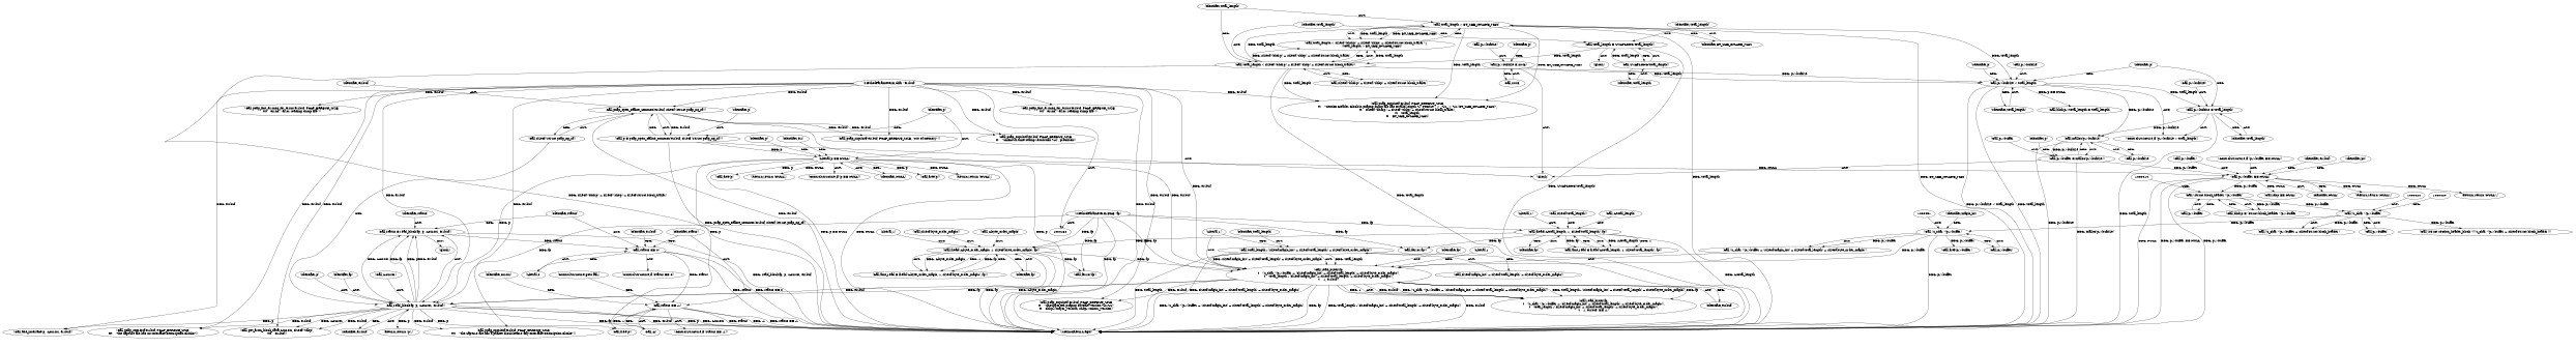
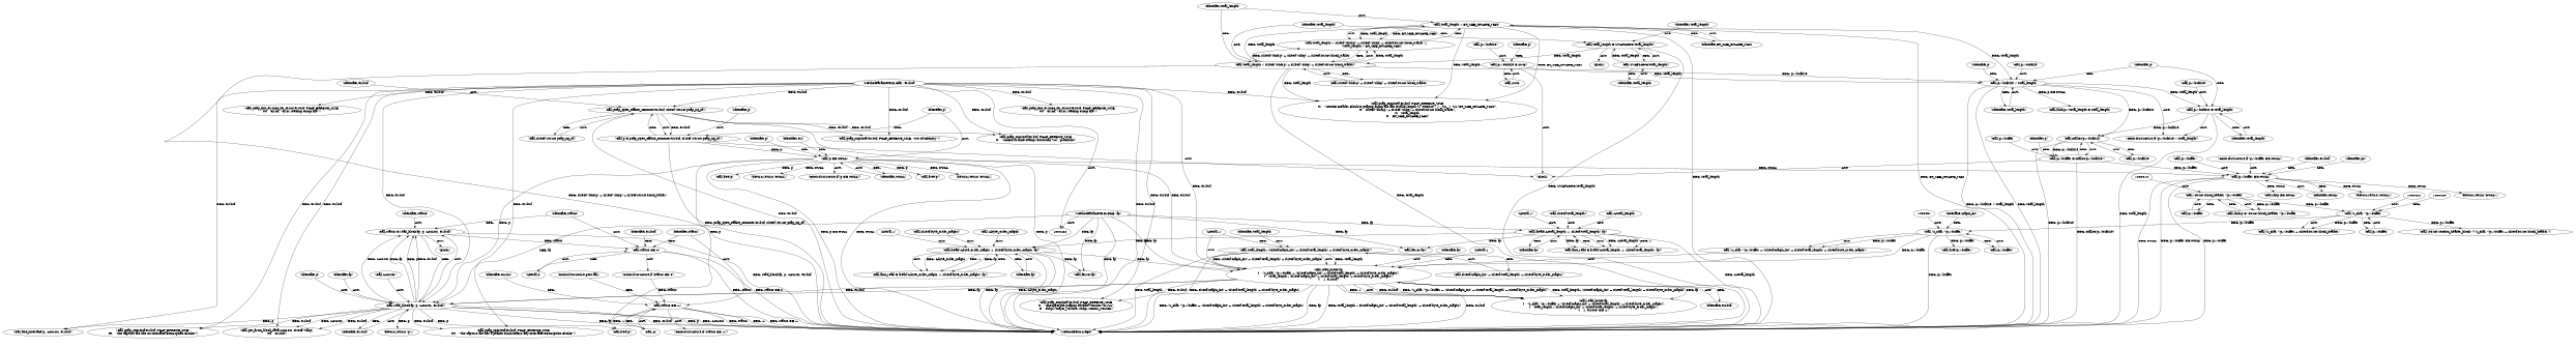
  digraph {
    n1 [label="(Call,status = read_block(fp, p, &cursor, errbuf))"]
    n2 [label="(Call,read_block(fp, p, &cursor, errbuf))"]
    n3 [label="(Call,status == 0)"]
    n4 [label="(Block,)"]
    n5 [label="(MethodReturn,RET)"]
    n6 [label="(Identifier,errbuf)"]
    n7 [label="(Return,return (p);)"]
    n8 [label="(Call,pcap_snprintf(errbuf, PCAP_ERRBUF_SIZE,\n\t\t\t    \"the capture file has no Interface Description Blocks\"))"]
    n9 [label="(Call,get_from_block_data(&cursor, sizeof(*idbp),\n\t\t\t    errbuf))"]
    n10 [label="(Call,add_interface(p, &cursor, errbuf))"]
    n11 [label="(Call,pcap_snprintf(errbuf, PCAP_ERRBUF_SIZE,\n\t\t\t    \"the capture file has a packet block before any Interface Description Blocks\"))"]
    n12 [label="(Call,free(p))"]
    n13 [label="(Call,status == -1)"]
    n14 [label="(ControlStructure,if (status == 0))"]
    n15 [label="(Literal,0)"]
    n16 [label="(Call,read_bytes(fp,\n\t    (u_char *)p->buffer + (sizeof(magic_int) + sizeof(total_length) + sizeof(byte_order_magic)),\n\t    total_length - (sizeof(magic_int) + sizeof(total_length) + sizeof(byte_order_magic)),\n\t    1, errbuf))"]
    n17 [label="(Identifier,errbuf)"]
    n18 [label="(Call,pcap_snprintf(errbuf, PCAP_ERRBUF_SIZE,\n\t\t    \"unsupported pcapng savefile version %u.%u\",\n\t\t    shbp->major_version, shbp->minor_version))"]
    n19 [label="(Call,read_bytes(fp,\n\t    (u_char *)p->buffer + (sizeof(magic_int) + sizeof(total_length) + sizeof(byte_order_magic)),\n\t    total_length - (sizeof(magic_int) + sizeof(total_length) + sizeof(byte_order_magic)),\n\t    1, errbuf) == -1)"]
    n20 [label="(Call,fread(&byte_order_magic, 1, sizeof(byte_order_magic), fp))"]
    n21 [label="(Call,ferror(fp))"]
    n22 [label="(Identifier,fp)"]
    n23 [label="(Call,amt_read = fread(&byte_order_magic, 1, sizeof(byte_order_magic), fp))"]
    n24 [label="(Call,fread(&total_length, 1, sizeof(total_length), fp))"]
    n25 [label="(Call,amt_read = fread(&total_length, 1, sizeof(total_length), fp))"]
    n26 [label="(Identifier,fp)"]
    n27 [label="(Call,ferror(fp))"]
    n28 [label="(MethodParameterIn,FILE *fp)"]
    1000132
    n30 [label="(Call,(u_char *)p->buffer)"]
    n31 [label="(Call,(u_char *)p->buffer + (sizeof(magic_int) + sizeof(total_length) + sizeof(byte_order_magic)))"]
    n32 [label="(Call,p->buffer)"]
    n33 [label="(Call,free(p->buffer))"]
    n34 [label="(Call,(u_char *)p->buffer)"]
    n35 [label="(Call,(u_char *)p->buffer + sizeof(struct block_header))"]
    n36 [label="(Call,p->buffer)"]
    n37 [label="(Call,(struct section_header_block *)((u_char *)p->buffer + sizeof(struct block_header)))"]
    n38 [label="(Call,(struct block_header *)p->buffer)"]
    n39 [label="(Call,p->buffer)"]
    n40 [label="(Call,bhdrp = (struct block_header *)p->buffer)"]
    n41 [label="(Call,p->buffer == NULL)"]
    n42 [label="(Return,return (NULL);)"]
    n43 [label="(Identifier,NULL)"]
    n44 [label="(Return,return (NULL);)"]
    n45 [label="(Call,idbp == NULL)"]
    n46 [label="(ControlStructure,if (p->buffer == NULL))"]
    n47 [label="(Call,p->buffer = malloc(p->bufsize))"]
    n48 [label="(Call,malloc(p->bufsize))"]
    n49 [label="(Block,)"]
    n50 [label="(Call,p->bufsize)"]
    n51 [label="(Call,p->bufsize = total_length)"]
    n52 [label="(Identifier,total_length)"]
    n53 [label="(ControlStructure,if (p->bufsize < total_length))"]
    n54 [label="(Call,p->bufsize < total_length)"]
    n55 [label="(Identifier,total_length)"]
    n56 [label="(Call,bhdrp->total_length = total_length)"]
    n57 [label="(Call,p->bufsize = 2048)"]
    n58 [label="(Call,2048)"]
    n59 [label="(Call,total_length > BT_SHB_INSANE_MAX)"]
    n60 [label="(Call,pcap_snprintf(errbuf, PCAP_ERRBUF_SIZE,\n\t\t    \"Section Header Block in pcapng dump file has invalid length %\" PRIsize \" < _%u_ < %u (BT_SHB_INSANE_MAX)\",\n\t\t    sizeof(*bhdrp) + sizeof(*shbp) + sizeof(struct block_trailer),\n\t\t    total_length,\n\t\t    BT_SHB_INSANE_MAX))"]
    n61 [label="(Call,total_length < sizeof(*bhdrp) + sizeof(*shbp) + sizeof(struct block_trailer) ||\n             (total_length > BT_SHB_INSANE_MAX))"]
    n62 [label="(Identifier,BT_SHB_INSANE_MAX)"]
    n63 [label="(Call,total_length < sizeof(*bhdrp) + sizeof(*shbp) + sizeof(struct block_trailer))"]
    n64 [label="(Call,sizeof(*bhdrp) + sizeof(*shbp) + sizeof(struct block_trailer))"]
    n65 [label="(Call,total_length = SWAPLONG(total_length))"]
    n66 [label="(Call,SWAPLONG(total_length))"]
    n67 [label="(Block,)"]
    n68 [label="(Identifier,total_length)"]
-   n69 [label="(Literal,p == NULL)"]
+   n69 [label="(Call,p == NULL)"]
    n70 [label="(Call,free(p))"]
    n71 [label="(Return,return (NULL);)"]
    n72 [label="(ControlStructure,if (p == NULL))"]
    n73 [label="(Identifier,NULL)"]
    n74 [label="(Call,free(p))"]
    n75 [label="(Return,return (NULL);)"]
    n76 [label="(Call,p = pcap_open_offline_common(errbuf, sizeof (struct pcap_ng_sf)))"]
    n77 [label="(Call,pcap_open_offline_common(errbuf, sizeof (struct pcap_ng_sf)))"]
    n78 [label="(Call,sizeof (struct pcap_ng_sf))"]
    n79 [label="(Call,pcap_snprintf(errbuf, PCAP_ERRBUF_SIZE, \"out of memory\"))"]
    n80 [label="(Call,pcap_snprintf(errbuf, PCAP_ERRBUF_SIZE,\n\t\t    \"unknown time stamp resolution %u\", precision))"]
    n81 [label="(MethodParameterIn,char *errbuf)"]
    n82 [label="(Call,pcap_fmt_errmsg_for_errno(errbuf, PCAP_ERRBUF_SIZE,\n\t\t\t    errno, \"error reading dump file\"))"]
    n83 [label="(Call,pcap_fmt_errmsg_for_errno(errbuf, PCAP_ERRBUF_SIZE,\n\t\t\t    errno, \"error reading dump file\"))"]
    n84 [label="(Call,total_length - (sizeof(magic_int) + sizeof(total_length) + sizeof(byte_order_magic)))"]
    n85 [label="(Call,sizeof(magic_int) + sizeof(total_length) + sizeof(byte_order_magic))"]
    n86 [label="(Call,-8)"]
    n87 [label="(ControlStructure,if (status == -1))"]
    n88 [label="(Identifier,p)"]
    n89 [label="(Literal,1)"]
    n90 [label="(Call,sizeof(byte_order_magic))"]
    n91 [label="(Identifier,errbuf)"]
    n92 [label="(Identifier,errbuf)"]
-   n93 [label="(Identifier,magic_int)"]
+   n93 [label="(Interface,magic_int)"]
    n94 [label="(Identifier,errbuf)"]
    n95 [label="(Identifier,p)"]
    n96 [label="(Call,p->bufsize)"]
    n97 [label="(Identifier,total_length)"]
    n98 [label="(Identifier,p)"]
    n99 [label="(Call,&byte_order_magic)"]
    n100 [label="(Identifier,p)"]
    n101 [label="(Identifier,total_length)"]
    n102 [label="(Literal,1)"]
    n103 [label="(Call,&cursor)"]
    n104 [label="(Identifier,p)"]
    n105 [label="(Identifier,p)"]
    n106 [label="(Identifier,total_length)"]
    n107 [label="(Identifier,ps)"]
    n108 [label="(Literal,1)"]
    n109 [label="(Call,p->buffer)"]
    n110 [label="(ControlStructure,goto fail;)"]
    n111 [label="(Call,sizeof(total_length))"]
    n112 [label="(Identifier,p)"]
    n113 [label="(Call,p->bufsize)"]
    n114 [label="(Identifier,status)"]
    n115 [label="(Call,p->buffer)"]
    n116 [label="(Identifier,fp)"]
    n117 [label="(Identifier,cursor)"]
    n118 [label="(Identifier,status)"]
    n119 [label="(Call,p->bufsize)"]
    n120 [label="(Call,&total_length)"]
    n121 [label="(Literal,1)"]
    n122 [label="(Identifier,status)"]
    n123 [label="(Identifier,p)"]
    n124 [label="(Identifier,total_length)"]
    n125 [label="(Identifier,fp)"]
    n126 [label="(Identifier,err)"]
    1000451
    1000424
    1000429
    1000414
-   n78 -> n2 [label="CFG: "]
+   n1 -> n2 [label="CFG: "]
    n1 -> n3 [label="DDG: status"]
    n1 -> n4 [label="AST: "]
    n1 -> n5 [label="DDG: read_block(fp, p, &cursor, errbuf)"]
    n2 -> n1 [label="AST: "]
    n2 -> n1 [label="DDG: fp"]
    n2 -> n1 [label="DDG: p"]
    n2 -> n1 [label="DDG: &cursor"]
    n2 -> n1 [label="DDG: errbuf"]
    n2 -> n5 [label="DDG: fp"]
    n2 -> n5 [label="DDG: errbuf"]
    n2 -> n5 [label="DDG: p"]
    n2 -> n5 [label="DDG: &cursor"]
    n2 -> n6 [label="CFG: "]
    n2 -> n7 [label="DDG: p"]
    n2 -> n8 [label="DDG: errbuf"]
    n2 -> n9 [label="DDG: &cursor"]
    n2 -> n9 [label="DDG: errbuf"]
    n2 -> n10 [label="DDG: p"]
    n2 -> n11 [label="DDG: errbuf"]
    n2 -> n12 [label="DDG: p"]
    n3 -> n5 [label="DDG: status"]
    n3 -> n5 [label="DDG: status == 0"]
-   n3 -> n13 [label="DDG: status"]
+   n14 -> n13 [label="DDG: status"]
    n3 -> n14 [label="AST: "]
-   n3 -> n15 [label="CFG: "]
+   n3 -> n15 [label="SHB: "]
    n6 -> n2 [label="AST: "]
    n13 -> n5 [label="DDG: -1"]
    n13 -> n5 [label="DDG: status == -1"]
    n13 -> n5 [label="DDG: status"]
    n13 -> n86 [label="CFG: "]
    n13 -> n87 [label="AST: "]
    n15 -> n3 [label="AST: "]
    n16 -> n2 [label="DDG: fp"]
    n16 -> n2 [label="DDG: errbuf"]
    n16 -> n5 [label="DDG: total_length - (sizeof(magic_int) + sizeof(total_length) + sizeof(byte_order_magic))"]
    n16 -> n5 [label="DDG: errbuf"]
    n16 -> n5 [label="DDG: (u_char *)p->buffer + (sizeof(magic_int) + sizeof(total_length) + sizeof(byte_order_magic))"]
    n16 -> n5 [label="DDG: fp"]
    n16 -> n17 [label="CFG: "]
    n16 -> n18 [label="DDG: errbuf"]
    n16 -> n19 [label="AST: "]
    n16 -> n19 [label="DDG: errbuf"]
    n16 -> n19 [label="DDG: (u_char *)p->buffer + (sizeof(magic_int) + sizeof(total_length) + sizeof(byte_order_magic))"]
    n16 -> n19 [label="DDG: total_length - (sizeof(magic_int) + sizeof(total_length) + sizeof(byte_order_magic))"]
    n16 -> n19 [label="DDG: fp"]
    n16 -> n19 [label="DDG: 1"]
    n17 -> n16 [label="AST: "]
    n20 -> n5 [label="DDG: &byte_order_magic"]
    n20 -> n5 [label="DDG: fp"]
    n20 -> n16 [label="DDG: fp"]
    n20 -> n21 [label="DDG: fp"]
    n20 -> n22 [label="CFG: "]
    n20 -> n23 [label="AST: "]
    n20 -> n23 [label="DDG: &byte_order_magic"]
    n20 -> n23 [label="DDG: 1"]
    n20 -> n23 [label="DDG: fp"]
    n22 -> n20 [label="AST: "]
    n23 -> n20 [label="CFG: "]
    n24 -> n5 [label="DDG: &total_length"]
    n24 -> n20 [label="DDG: fp"]
    n24 -> n25 [label="AST: "]
    n24 -> n25 [label="DDG: &total_length"]
    n24 -> n25 [label="DDG: 1"]
    n24 -> n25 [label="DDG: fp"]
    n24 -> n26 [label="CFG: "]
    n24 -> n27 [label="DDG: fp"]
    n25 -> n24 [label="CFG: "]
    n26 -> n24 [label="AST: "]
-   n28 -> n2 [label="DDG: fp"]
+   n28 -> n2 [label="SHB: fp"]
    n28 -> n5 [label="DDG: fp"]
    n28 -> n16 [label="DDG: fp"]
    n28 -> n20 [label="DDG: fp"]
    n28 -> n21 [label="DDG: fp"]
    n28 -> n24 [label="DDG: fp"]
    n28 -> n27 [label="DDG: fp"]
    n28 -> 1000132 [label="AST: "]
    n30 -> n5 [label="DDG: p->buffer"]
    n30 -> n16 [label="DDG: p->buffer"]
    n30 -> n31 [label="AST: "]
    n30 -> n31 [label="DDG: p->buffer"]
    n30 -> n32 [label="CFG: "]
    n30 -> n33 [label="DDG: p->buffer"]
    n31 -> n16 [label="AST: "]
    n32 -> n30 [label="AST: "]
    n34 -> n30 [label="DDG: p->buffer"]
    n34 -> n35 [label="AST: "]
    n34 -> n35 [label="DDG: p->buffer"]
    n34 -> n36 [label="CFG: "]
    n34 -> n37 [label="DDG: p->buffer"]
    n36 -> n34 [label="AST: "]
    n38 -> n34 [label="DDG: p->buffer"]
    n38 -> n39 [label="CFG: "]
    n38 -> n40 [label="AST: "]
    n38 -> n40 [label="DDG: p->buffer"]
    n39 -> n38 [label="AST: "]
    n40 -> n38 [label="CFG: "]
    n41 -> n5 [label="DDG: p->buffer"]
    n41 -> n5 [label="DDG: NULL"]
    n41 -> n5 [label="DDG: p->buffer == NULL"]
-   n41 -> n38 [label="DDG: p->buffer"]
    n41 -> n42 [label="DDG: NULL"]
    n41 -> n43 [label="CFG: "]
    n41 -> n44 [label="DDG: NULL"]
    n41 -> n45 [label="DDG: NULL"]
    n43 -> n41 [label="AST: "]
    n46 -> n41 [label="AST: "]
    n47 -> n5 [label="DDG: malloc(p->bufsize)"]
    n47 -> n41 [label="DDG: p->buffer"]
    n47 -> n48 [label="CFG: "]
    n47 -> n49 [label="AST: "]
    n48 -> n5 [label="DDG: p->bufsize"]
    n48 -> n47 [label="AST: "]
    n48 -> n47 [label="DDG: p->bufsize"]
    n48 -> n50 [label="CFG: "]
    n50 -> n48 [label="AST: "]
    n51 -> n5 [label="DDG: total_length"]
    n51 -> n48 [label="DDG: p->bufsize"]
    n51 -> n52 [label="CFG: "]
    n51 -> n53 [label="AST: "]
    n52 -> n51 [label="AST: "]
    n54 -> n5 [label="DDG: p->bufsize < total_length"]
    n54 -> n5 [label="DDG: total_length"]
    n54 -> n48 [label="DDG: p->bufsize"]
    n54 -> n51 [label="DDG: total_length"]
    n54 -> n53 [label="AST: "]
    n54 -> n55 [label="CFG: "]
    n54 -> n56 [label="DDG: p == NULL"]
    n55 -> n54 [label="AST: "]
    n57 -> n49 [label="AST: "]
    n57 -> n54 [label="DDG: p->bufsize"]
    n57 -> n58 [label="CFG: "]
    n58 -> n57 [label="AST: "]
    n59 -> n5 [label="DDG: BT_SHB_INSANE_MAX"]
    n59 -> n5 [label="DDG: total_length"]
    n59 -> n54 [label="DDG: total_length"]
    n59 -> n60 [label="DDG: total_length"]
    n59 -> n60 [label="DDG: BT_SHB_INSANE_MAX"]
    n59 -> n61 [label="AST: "]
    n59 -> n61 [label="DDG: total_length"]
    n59 -> n61 [label="DDG: BT_SHB_INSANE_MAX"]
    n59 -> n62 [label="CFG: "]
    n61 -> n59 [label="CFG: "]
    n61 -> n63 [label="CFG: "]
    n62 -> n59 [label="AST: "]
    n63 -> n5 [label="DDG: sizeof(*bhdrp) + sizeof(*shbp) + sizeof(struct block_trailer)"]
    n63 -> n5 [label="DDG: total_length"]
    n63 -> n54 [label="DDG: total_length"]
    n63 -> n59 [label="DDG: total_length"]
    n63 -> n60 [label="DDG: total_length"]
    n63 -> n61 [label="AST: "]
    n63 -> n61 [label="DDG: total_length"]
    n63 -> n61 [label="DDG: sizeof(*bhdrp) + sizeof(*shbp) + sizeof(struct block_trailer)"]
    n63 -> n64 [label="CFG: "]
    n64 -> n63 [label="AST: "]
    n65 -> n5 [label="DDG: SWAPLONG(total_length)"]
    n65 -> n63 [label="DDG: total_length"]
    n65 -> n66 [label="CFG: "]
    n65 -> n67 [label="AST: "]
    n66 -> n65 [label="AST: "]
    n66 -> n65 [label="DDG: total_length"]
    n66 -> n68 [label="CFG: "]
    n68 -> n66 [label="AST: "]
    n69 -> n2 [label="DDG: p"]
    n69 -> n5 [label="DDG: p == NULL"]
    n69 -> n5 [label="DDG: NULL"]
    n69 -> n5 [label="DDG: p"]
    n69 -> n12 [label="DDG: p"]
    n69 -> n41 [label="DDG: NULL"]
    n69 -> n70 [label="DDG: p"]
    n69 -> n71 [label="DDG: NULL"]
    n69 -> n72 [label="AST: "]
    n69 -> n73 [label="CFG: "]
    n69 -> n74 [label="DDG: p"]
    n69 -> n75 [label="DDG: NULL"]
    n73 -> n69 [label="AST: "]
    n76 -> n5 [label="DDG: pcap_open_offline_common(errbuf, sizeof (struct pcap_ng_sf))"]
    n76 -> n49 [label="AST: "]
    n76 -> n69 [label="DDG: p"]
    n76 -> n77 [label="CFG: "]
    n77 -> n5 [label="DDG: errbuf"]
    n77 -> n16 [label="DDG: errbuf"]
    n77 -> n76 [label="AST: "]
    n77 -> n76 [label="DDG: errbuf"]
    n77 -> n78 [label="CFG: "]
    n77 -> n79 [label="DDG: errbuf"]
    n77 -> n80 [label="DDG: errbuf"]
    n78 -> n77 [label="AST: "]
    n81 -> n2 [label="DDG: errbuf"]
    n81 -> n5 [label="DDG: errbuf"]
    n81 -> n8 [label="DDG: errbuf"]
    n81 -> n9 [label="DDG: errbuf"]
    n81 -> n10 [label="DDG: errbuf"]
    n81 -> n11 [label="DDG: errbuf"]
    n81 -> n16 [label="DDG: errbuf"]
    n81 -> n18 [label="DDG: errbuf"]
    n81 -> 1000132 [label="AST: "]
    n81 -> n60 [label="DDG: errbuf"]
    n81 -> n77 [label="DDG: errbuf"]
    n81 -> n79 [label="DDG: errbuf"]
    n81 -> n80 [label="DDG: errbuf"]
    n81 -> n82 [label="DDG: errbuf"]
    n81 -> n83 [label="DDG: errbuf"]
    n84 -> n5 [label="DDG: sizeof(magic_int) + sizeof(total_length) + sizeof(byte_order_magic)"]
    n84 -> n5 [label="DDG: total_length"]
    n84 -> n16 [label="AST: "]
    n84 -> n16 [label="DDG: total_length"]
    n84 -> n16 [label="DDG: sizeof(magic_int) + sizeof(total_length) + sizeof(byte_order_magic)"]
    n84 -> n85 [label="CFG: "]
    n85 -> n84 [label="AST: "]
    n86 -> n13 [label="AST: "]
    n86 -> n13 [label="DDG: 1"]
    n88 -> n54 [label="CFG: "]
    n89 -> n16 [label="AST: "]
    n89 -> n84 [label="CFG: "]
    n90 -> n20 [label="AST: "]
    n91 -> n41 [label="CFG: "]
    n92 -> n77 [label="AST: "]
    n93 -> n30 [label="CFG: "]
    n94 -> n3 [label="CFG: "]
    n95 -> n47 [label="CFG: "]
    n96 -> n51 [label="AST: "]
    n97 -> n59 [label="AST: "]
    n97 -> n63 [label="CFG: "]
    n98 -> n69 [label="AST: "]
    n98 -> n76 [label="CFG: "]
    n99 -> n20 [label="AST: "]
    n100 -> n57 [label="CFG: "]
    n101 -> n65 [label="AST: "]
    n102 -> n20 [label="AST: "]
    n103 -> n2 [label="AST: "]
    n104 -> n76 [label="AST: "]
    n105 -> n2 [label="AST: "]
    n106 -> n84 [label="AST: "]
    n107 -> n41 [label="CFG: "]
    n108 -> n24 [label="AST: "]
    n109 -> n41 [label="AST: "]
    n110 -> n13 [label="CFG: "]
    n111 -> n24 [label="AST: "]
    n112 -> n51 [label="CFG: "]
    n112 -> n54 [label="CFG: "]
    n113 -> n57 [label="AST: "]
    n114 -> n1 [label="AST: "]
    n115 -> n47 [label="AST: "]
    n116 -> n2 [label="AST: "]
    n117 -> n13 [label="CFG: "]
    n118 -> n3 [label="CFG: "]
    n118 -> n13 [label="AST: "]
    n119 -> n54 [label="AST: "]
    n120 -> n24 [label="AST: "]
    n121 -> n16 [label="CFG: "]
    n122 -> n1 [label="CFG: "]
    n122 -> n3 [label="AST: "]
    n123 -> n69 [label="CFG: "]
    n124 -> n63 [label="AST: "]
    n124 -> n65 [label="CFG: "]
    n125 -> n16 [label="AST: "]
    n126 -> n69 [label="CFG: "]
    1000451 -> n30 [label="AST: "]
    1000424 -> n34 [label="AST: "]
    1000429 -> n34 [label="CFG: "]
-   1000414 -> n38 [label="SHB: "]
+   1000414 -> n38 [label="AST: "]
  }
